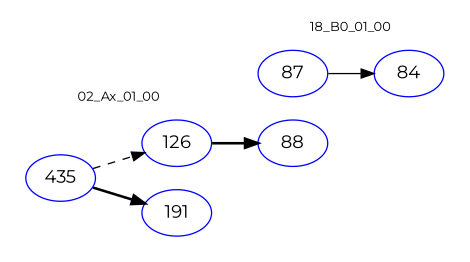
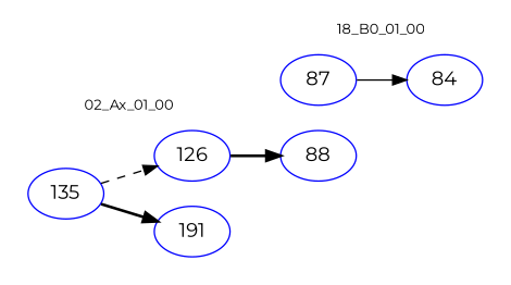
  digraph {
    fontname=Montserrat
    rankdir=LR
    node [color=blue fontname=Montserrat]
    edge [color=black fontname=Montserrat style=bold]
-   n1 [label=435]
+   n1 [label=135]
    n2 [label=191]
    n3 [label=126]
    n4 [label=87]
    n5 [label=84]
    n6 [label=88]
    subgraph cluster_1 {
      color=white
      fontsize=10
      label="02_Ax_01_00"
      n1
      n2
      n3
    }
    subgraph cluster_2 {
      color=white
      fontsize=10
      label="18_B0_01_00"
      n4
      n5
      n6
    }
    n1 -> n2
    n1 -> n3 [style=dashed]
    n3 -> n6
    n4 -> n5 [style=solid]
  }
